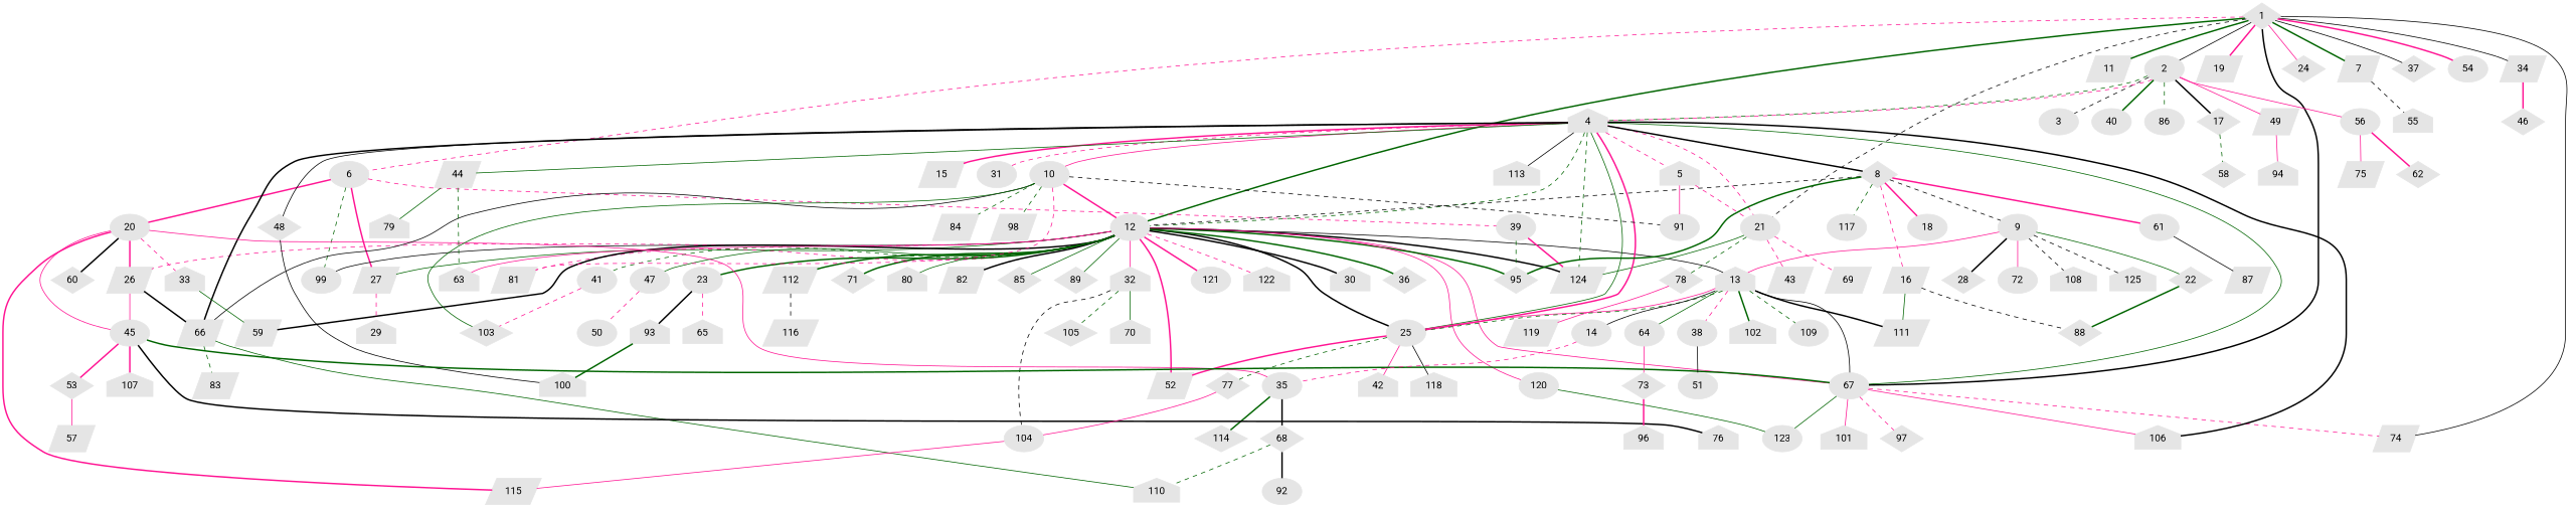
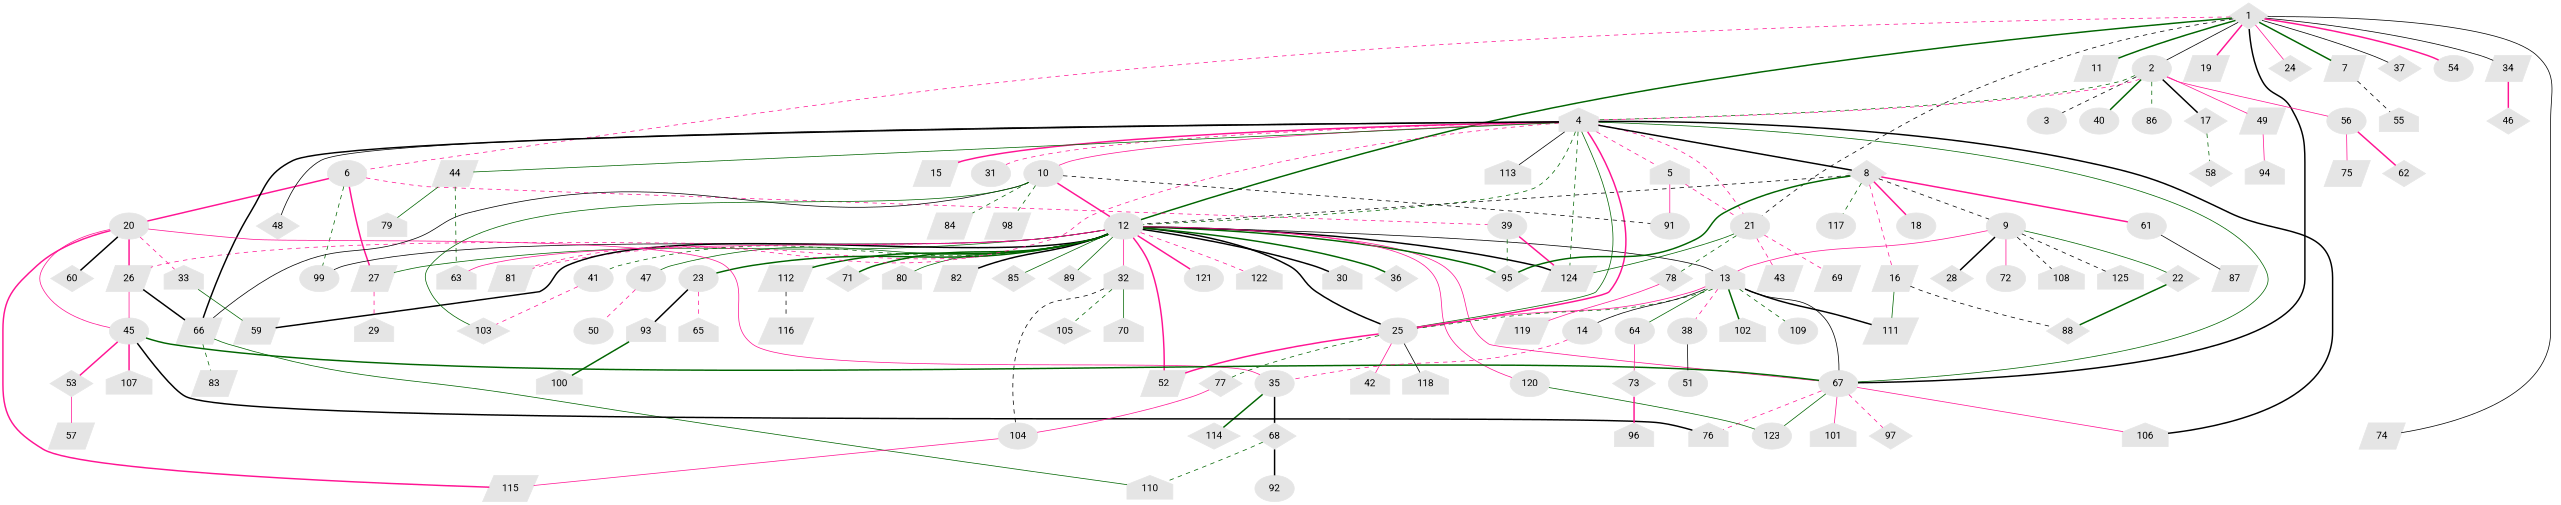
  graph {
    fontname=Roboto
    node [color=gray90 fontname=Roboto shape=ellipse style=filled]
    edge [color=deeppink fontname=Roboto style=solid]
    1 [shape=diamond]
    2
    6
    7 [shape=parallelogram]
    11 [shape=parallelogram]
    12
    19 [shape=parallelogram]
    21
    24 [shape=diamond]
    34 [shape=parallelogram]
    37 [shape=diamond]
    54
    67
    74 [shape=parallelogram]
    3
    4 [shape=house]
    17 [shape=diamond]
    40
    49 [shape=parallelogram]
    56
    86
    20
    27 [shape=parallelogram]
    39
    99
    55 [shape=house]
    25
    81 [shape=parallelogram]
    124 [shape=parallelogram]
    95 [shape=diamond]
    13 [shape=house]
    23
    26 [shape=parallelogram]
    30 [shape=house]
    32 [shape=house]
    36 [shape=diamond]
    41
    47
    52 [shape=parallelogram]
    59 [shape=parallelogram]
    63 [shape=house]
    71 [shape=diamond]
    80 [shape=house]
    82 [shape=parallelogram]
    85 [shape=diamond]
    89 [shape=diamond]
    112 [shape=parallelogram]
    120
    121
    122 [shape=house]
    43 [shape=parallelogram]
    69 [shape=parallelogram]
    78 [shape=diamond]
    46 [shape=diamond]
    106 [shape=house]
    97 [shape=diamond]
    101 [shape=house]
    123
    5 [shape=house]
    8 [shape=diamond]
    10
    15 [shape=parallelogram]
    31
    44 [shape=parallelogram]
    48 [shape=diamond]
    66 [shape=parallelogram]
    113 [shape=house]
    58 [shape=diamond]
    94 [shape=house]
    62 [shape=diamond]
    75 [shape=parallelogram]
    91
    9
    16 [shape=parallelogram]
    18
    61
    117
    84 [shape=parallelogram]
    98 [shape=parallelogram]
    103 [shape=diamond]
    35
    33 [shape=house]
    45
    60 [shape=diamond]
    115 [shape=parallelogram]
    42 [shape=house]
    77 [shape=diamond]
    118 [shape=house]
    79 [shape=house]
    100 [shape=house]
    83 [shape=parallelogram]
    110 [shape=house]
    29 [shape=house]
    22 [shape=diamond]
    28 [shape=diamond]
    72
    108 [shape=house]
    125 [shape=house]
    111 [shape=parallelogram]
    88 [shape=diamond]
    87 [shape=parallelogram]
    14
    38
    64
    102 [shape=house]
    109
    65 [shape=house]
    93 [shape=house]
    70 [shape=house]
    104
    105 [shape=diamond]
    50
    116 [shape=parallelogram]
    51
    73 [shape=diamond]
    68 [shape=diamond]
    114 [shape=diamond]
    53 [shape=diamond]
    76 [shape=house]
    107 [shape=house]
    119 [shape=parallelogram]
    92
    57 [shape=parallelogram]
    96 [shape=house]
    1 -- 2 [color=black]
    1 -- 6 [style=dashed]
    1 -- 7 [color=darkgreen style=bold]
    1 -- 11 [color=darkgreen style=bold]
    1 -- 12 [color=darkgreen style=bold]
    1 -- 19 [style=bold]
    1 -- 21 [color=black style=dashed]
    1 -- 24
    1 -- 34 [color=black]
    1 -- 37 [color=black]
    1 -- 54 [style=bold]
    1 -- 67 [color=black style=bold]
    1 -- 74 [color=black]
    2 -- 3 [color=black style=dashed]
    2 -- 4 [color=darkgreen style=dashed]
    2 -- 4 [style=dashed]
    2 -- 17 [color=black style=bold]
    2 -- 40 [color=darkgreen style=bold]
    2 -- 49
    2 -- 56
    2 -- 86 [color=darkgreen style=dashed]
    6 -- 20 [style=bold]
    6 -- 27 [style=bold]
    6 -- 39 [style=dashed]
    6 -- 99 [color=darkgreen style=dashed]
    7 -- 55 [color=black style=dashed]
    12 -- 67
    12 -- 27 [color=darkgreen]
    12 -- 99 [color=black]
    12 -- 25 [color=black style=bold]
    12 -- 81 [style=dashed]
    12 -- 124 [color=black style=bold]
    12 -- 95 [color=darkgreen style=bold]
    12 -- 13 [color=black]
    12 -- 23 [color=darkgreen style=bold]
    12 -- 26 [style=dashed]
    12 -- 30 [color=black style=bold]
    12 -- 32
    12 -- 36 [color=darkgreen style=bold]
    12 -- 41 [color=darkgreen style=dashed]
    12 -- 47 [color=darkgreen]
    12 -- 52 [style=bold]
    12 -- 59 [color=black style=bold]
    12 -- 63
    12 -- 71 [color=darkgreen style=bold]
    12 -- 80 [color=darkgreen]
    12 -- 82 [color=black style=bold]
    12 -- 85 [color=darkgreen]
    12 -- 89 [color=darkgreen]
    12 -- 112 [color=darkgreen style=bold]
    12 -- 120
    12 -- 121 [style=bold]
    12 -- 122 [style=dashed]
    21 -- 124 [color=darkgreen]
    21 -- 43 [style=dashed]
    21 -- 69 [style=dashed]
    21 -- 78 [color=darkgreen style=dashed]
    34 -- 46 [style=bold]
-   67 -- 74 [style=dashed]
+   67 -- 76 [style=dashed]
    67 -- 106
    67 -- 97 [style=dashed]
    67 -- 101
    67 -- 123 [color=darkgreen]
    4 -- 12 [color=darkgreen style=dashed]
    4 -- 21 [style=dashed]
    4 -- 67 [color=darkgreen]
    4 -- 25 [color=darkgreen]
    4 -- 25 [style=bold]
-   10 -- 81 [style=dashed]
+   4 -- 81 [style=dashed]
    4 -- 124 [color=darkgreen style=dashed]
    4 -- 106 [color=black style=bold]
    4 -- 5 [style=dashed]
    4 -- 8 [color=black style=bold]
    4 -- 10
    4 -- 15 [style=bold]
    4 -- 31 [style=dashed]
    4 -- 44 [color=darkgreen]
    4 -- 48 [color=black]
    4 -- 66 [color=black style=bold]
    4 -- 113 [color=black]
    17 -- 58 [color=darkgreen style=dashed]
    49 -- 94
    56 -- 62 [style=bold]
    56 -- 75
    20 -- 26 [style=bold]
    20 -- 35
    20 -- 33 [style=dashed]
    20 -- 45
    20 -- 60 [color=black style=bold]
    20 -- 115 [style=bold]
    27 -- 29 [style=dashed]
    39 -- 124 [style=bold]
    39 -- 95 [color=darkgreen style=dashed]
    25 -- 52 [style=bold]
    25 -- 42
    25 -- 77 [color=darkgreen style=dashed]
    25 -- 118 [color=black]
    13 -- 67 [color=black]
    13 -- 25
    13 -- 25 [color=darkgreen style=dashed]
    13 -- 111 [color=black style=bold]
    13 -- 14 [color=black]
    13 -- 38 [style=dashed]
    13 -- 64 [color=darkgreen]
    13 -- 102 [color=darkgreen style=bold]
    13 -- 109 [color=darkgreen style=dashed]
    23 -- 65 [style=dashed]
    23 -- 93 [color=black style=bold]
    26 -- 66 [color=black style=bold]
    26 -- 45
    32 -- 70 [color=darkgreen]
    32 -- 104 [color=black style=dashed]
    32 -- 105 [color=darkgreen style=dashed]
    41 -- 103 [style=dashed]
    47 -- 50 [style=dashed]
    112 -- 116 [color=black style=dashed]
    120 -- 123 [color=darkgreen]
    78 -- 119
    5 -- 21 [style=dashed]
    5 -- 91
    8 -- 12 [color=black style=dashed]
    8 -- 95 [color=darkgreen style=bold]
    8 -- 9 [color=black style=dashed]
    8 -- 16 [style=dashed]
    8 -- 18 [style=bold]
    8 -- 61 [style=bold]
    8 -- 117 [color=darkgreen style=dashed]
    10 -- 12 [style=bold]
    10 -- 66 [color=black]
    10 -- 91 [color=black style=dashed]
    10 -- 84 [color=darkgreen style=dashed]
    10 -- 98 [color=darkgreen style=dashed]
    10 -- 103 [color=darkgreen]
    44 -- 63 [color=darkgreen style=dashed]
    44 -- 79 [color=darkgreen]
-   48 -- 100 [color=black]
    66 -- 83 [color=darkgreen style=dashed]
    66 -- 110 [color=darkgreen]
    9 -- 13
    9 -- 22 [color=darkgreen]
    9 -- 28 [color=black style=bold]
    9 -- 72
    9 -- 108 [color=black style=dashed]
    9 -- 125 [color=black style=dashed]
    16 -- 111 [color=darkgreen]
    16 -- 88 [color=black style=dashed]
    61 -- 87 [color=black]
    35 -- 68 [color=black style=bold]
    35 -- 114 [color=darkgreen style=bold]
    33 -- 59 [color=darkgreen]
    45 -- 67 [color=darkgreen style=bold]
    45 -- 53 [style=bold]
    45 -- 76 [color=black style=bold]
    45 -- 107 [style=bold]
    77 -- 104
    22 -- 88 [color=darkgreen style=bold]
    14 -- 35 [style=dashed]
    38 -- 51 [color=black]
    64 -- 73
    93 -- 100 [color=darkgreen style=bold]
    104 -- 115
    73 -- 96 [style=bold]
    68 -- 110 [color=darkgreen style=dashed]
    68 -- 92 [color=black style=bold]
    53 -- 57
  }
